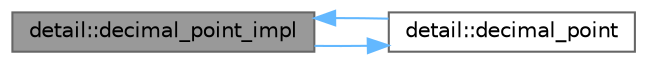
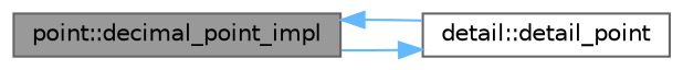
  digraph {
    rankdir=LR
    node [fontname=Helvetica fontsize=10 shape=box style=filled]
    edge [color=steelblue1 fontname=Helvetica fontsize=10 labelfontname=Helvetica labelfontsize=10 style=solid]
-   n1 [color=gray40 fillcolor=grey60 fontcolor=black height=0.2 label="detail::decimal_point_impl" width=0.4]
-   n2 [color=grey40 fillcolor=white height=0.2 label="detail::decimal_point" width=0.4]
+   n1 [color=gray40 fillcolor=grey60 fontcolor=black height=0.2 label="point::decimal_point_impl" width=0.4]
+   n2 [color=grey40 fillcolor=white height=0.2 label="detail::detail_point" width=0.4]
    n1 -> n2
    n2 -> n1
  }
